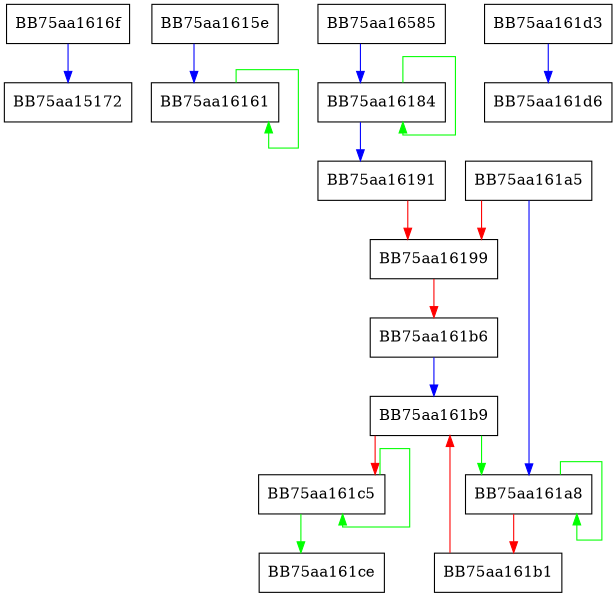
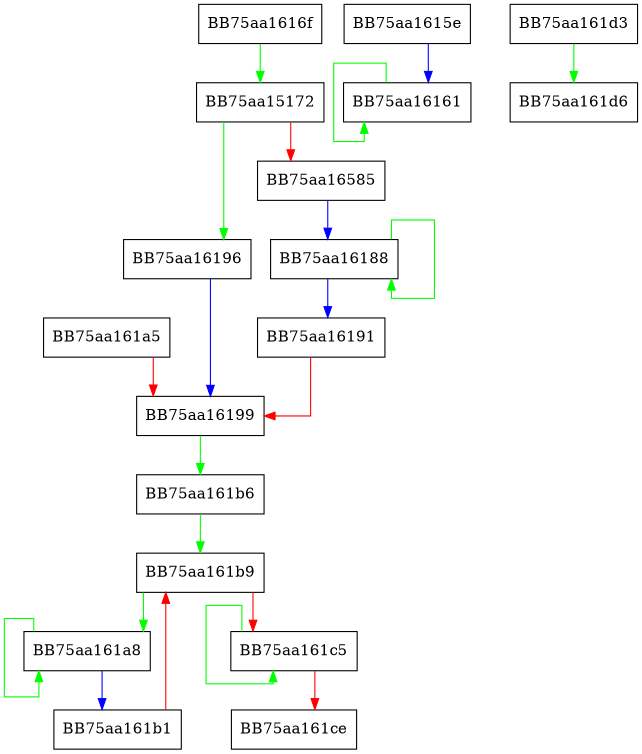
  digraph {
    splines=ortho
    node [shape=box]
    edge [color=blue]
    n1 [label=BB75aa15172]
    BB75aa1616f
    BB75aa1615e
    BB75aa16161
+   BB75aa16196
    n6 [label=BB75aa16585]
    BB75aa16199
-   BB75aa16188 [label=BB75aa16184]
+   BB75aa16188
    BB75aa161b6
    BB75aa16191
    BB75aa161b9
    BB75aa161a5
    BB75aa161a8
    BB75aa161c5
    BB75aa161b1
    BB75aa161d3
    BB75aa161d6
    BB75aa161ce
-   BB75aa1616f -> n1
+   n1 -> BB75aa16196 [color=green]
+   n1 -> n6 [color=red]
+   BB75aa1616f -> n1 [color=green]
    BB75aa1615e -> BB75aa16161
    BB75aa16161 -> BB75aa16161 [color=green]
+   BB75aa16196 -> BB75aa16199
    n6 -> BB75aa16188
-   BB75aa16199 -> BB75aa161b6 [color=red]
+   BB75aa16199 -> BB75aa161b6 [color=green]
    BB75aa16188 -> BB75aa16188 [color=green]
    BB75aa16188 -> BB75aa16191
-   BB75aa161b6 -> BB75aa161b9
+   BB75aa161b6 -> BB75aa161b9 [color=green]
    BB75aa16191 -> BB75aa16199 [color=red]
    BB75aa161b9 -> BB75aa161a8 [color=green]
    BB75aa161b9 -> BB75aa161c5 [color=red]
    BB75aa161a5 -> BB75aa16199 [color=red]
-   BB75aa161a5 -> BB75aa161a8
    BB75aa161a8 -> BB75aa161a8 [color=green]
-   BB75aa161a8 -> BB75aa161b1 [color=red]
+   BB75aa161a8 -> BB75aa161b1
    BB75aa161c5 -> BB75aa161c5 [color=green]
-   BB75aa161c5 -> BB75aa161ce [color=green]
+   BB75aa161c5 -> BB75aa161ce [color=red]
    BB75aa161b1 -> BB75aa161b9 [color=red]
-   BB75aa161d3 -> BB75aa161d6
+   BB75aa161d3 -> BB75aa161d6 [color=green]
  }
